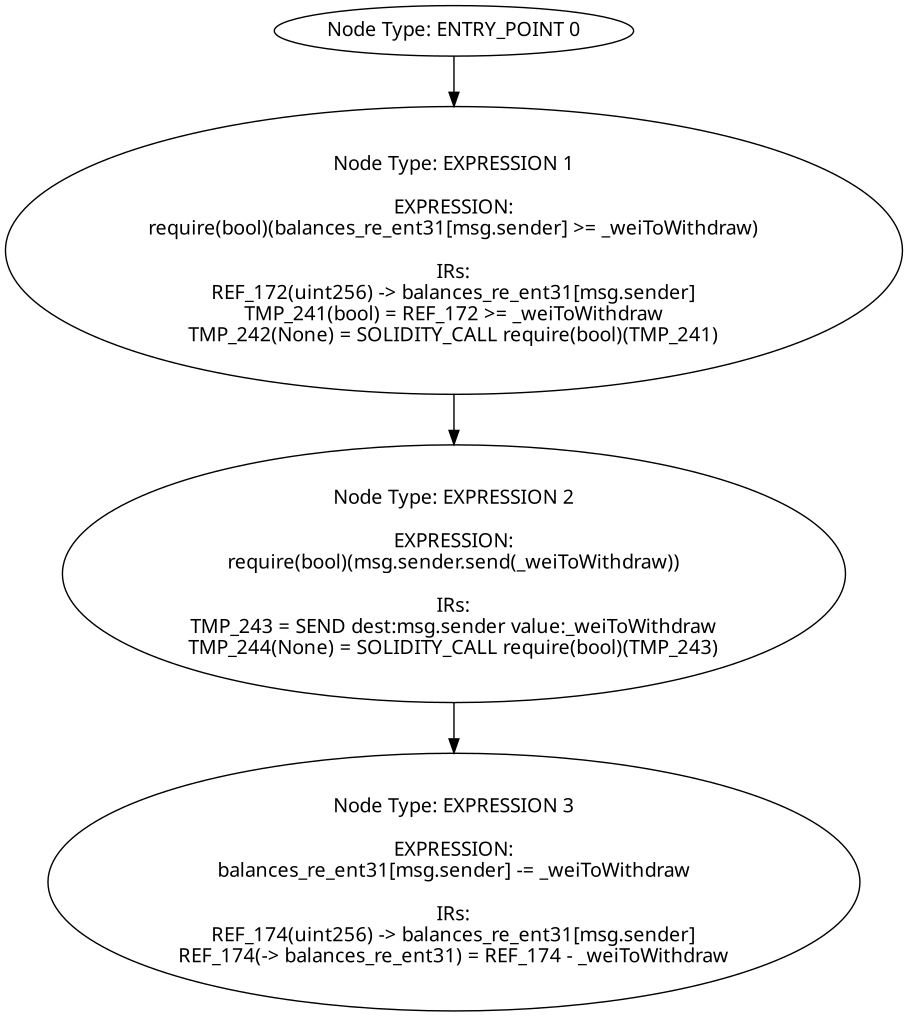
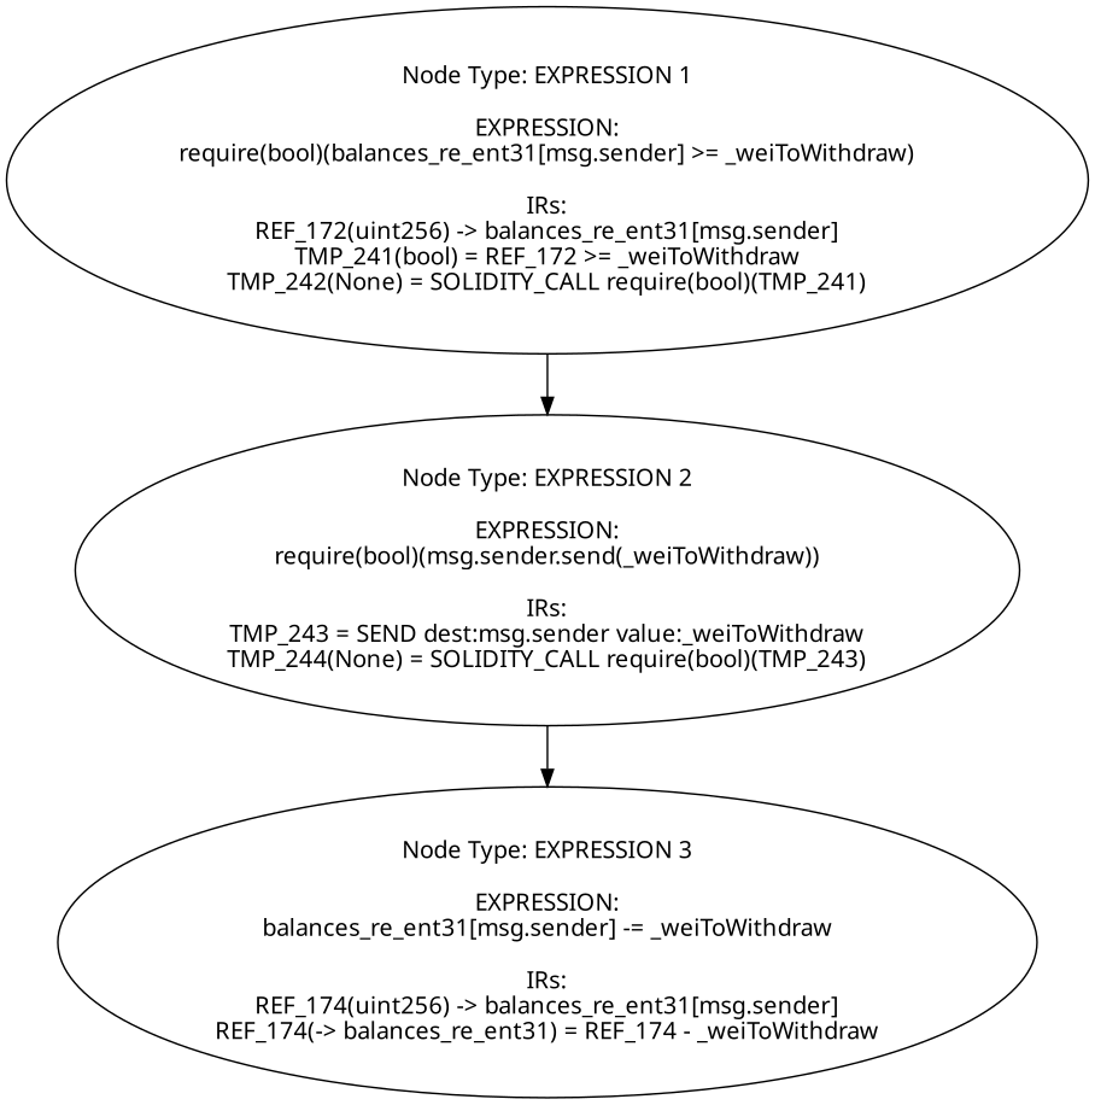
  digraph {
    fontname="Noto Sans"
    node [fontname="Noto Sans"]
    edge [fontname="Noto Sans"]
-   n1 [label="Node Type: ENTRY_POINT 0\n"]
    n2 [label="Node Type: EXPRESSION 1\n\nEXPRESSION:\nrequire(bool)(balances_re_ent31[msg.sender] >= _weiToWithdraw)\n\nIRs:\nREF_172(uint256) -> balances_re_ent31[msg.sender]\nTMP_241(bool) = REF_172 >= _weiToWithdraw\nTMP_242(None) = SOLIDITY_CALL require(bool)(TMP_241)"]
    n3 [label="Node Type: EXPRESSION 2\n\nEXPRESSION:\nrequire(bool)(msg.sender.send(_weiToWithdraw))\n\nIRs:\nTMP_243 = SEND dest:msg.sender value:_weiToWithdraw\nTMP_244(None) = SOLIDITY_CALL require(bool)(TMP_243)"]
    n4 [label="Node Type: EXPRESSION 3\n\nEXPRESSION:\nbalances_re_ent31[msg.sender] -= _weiToWithdraw\n\nIRs:\nREF_174(uint256) -> balances_re_ent31[msg.sender]\nREF_174(-> balances_re_ent31) = REF_174 - _weiToWithdraw"]
-   n1 -> n2
    n2 -> n3
    n3 -> n4
  }
